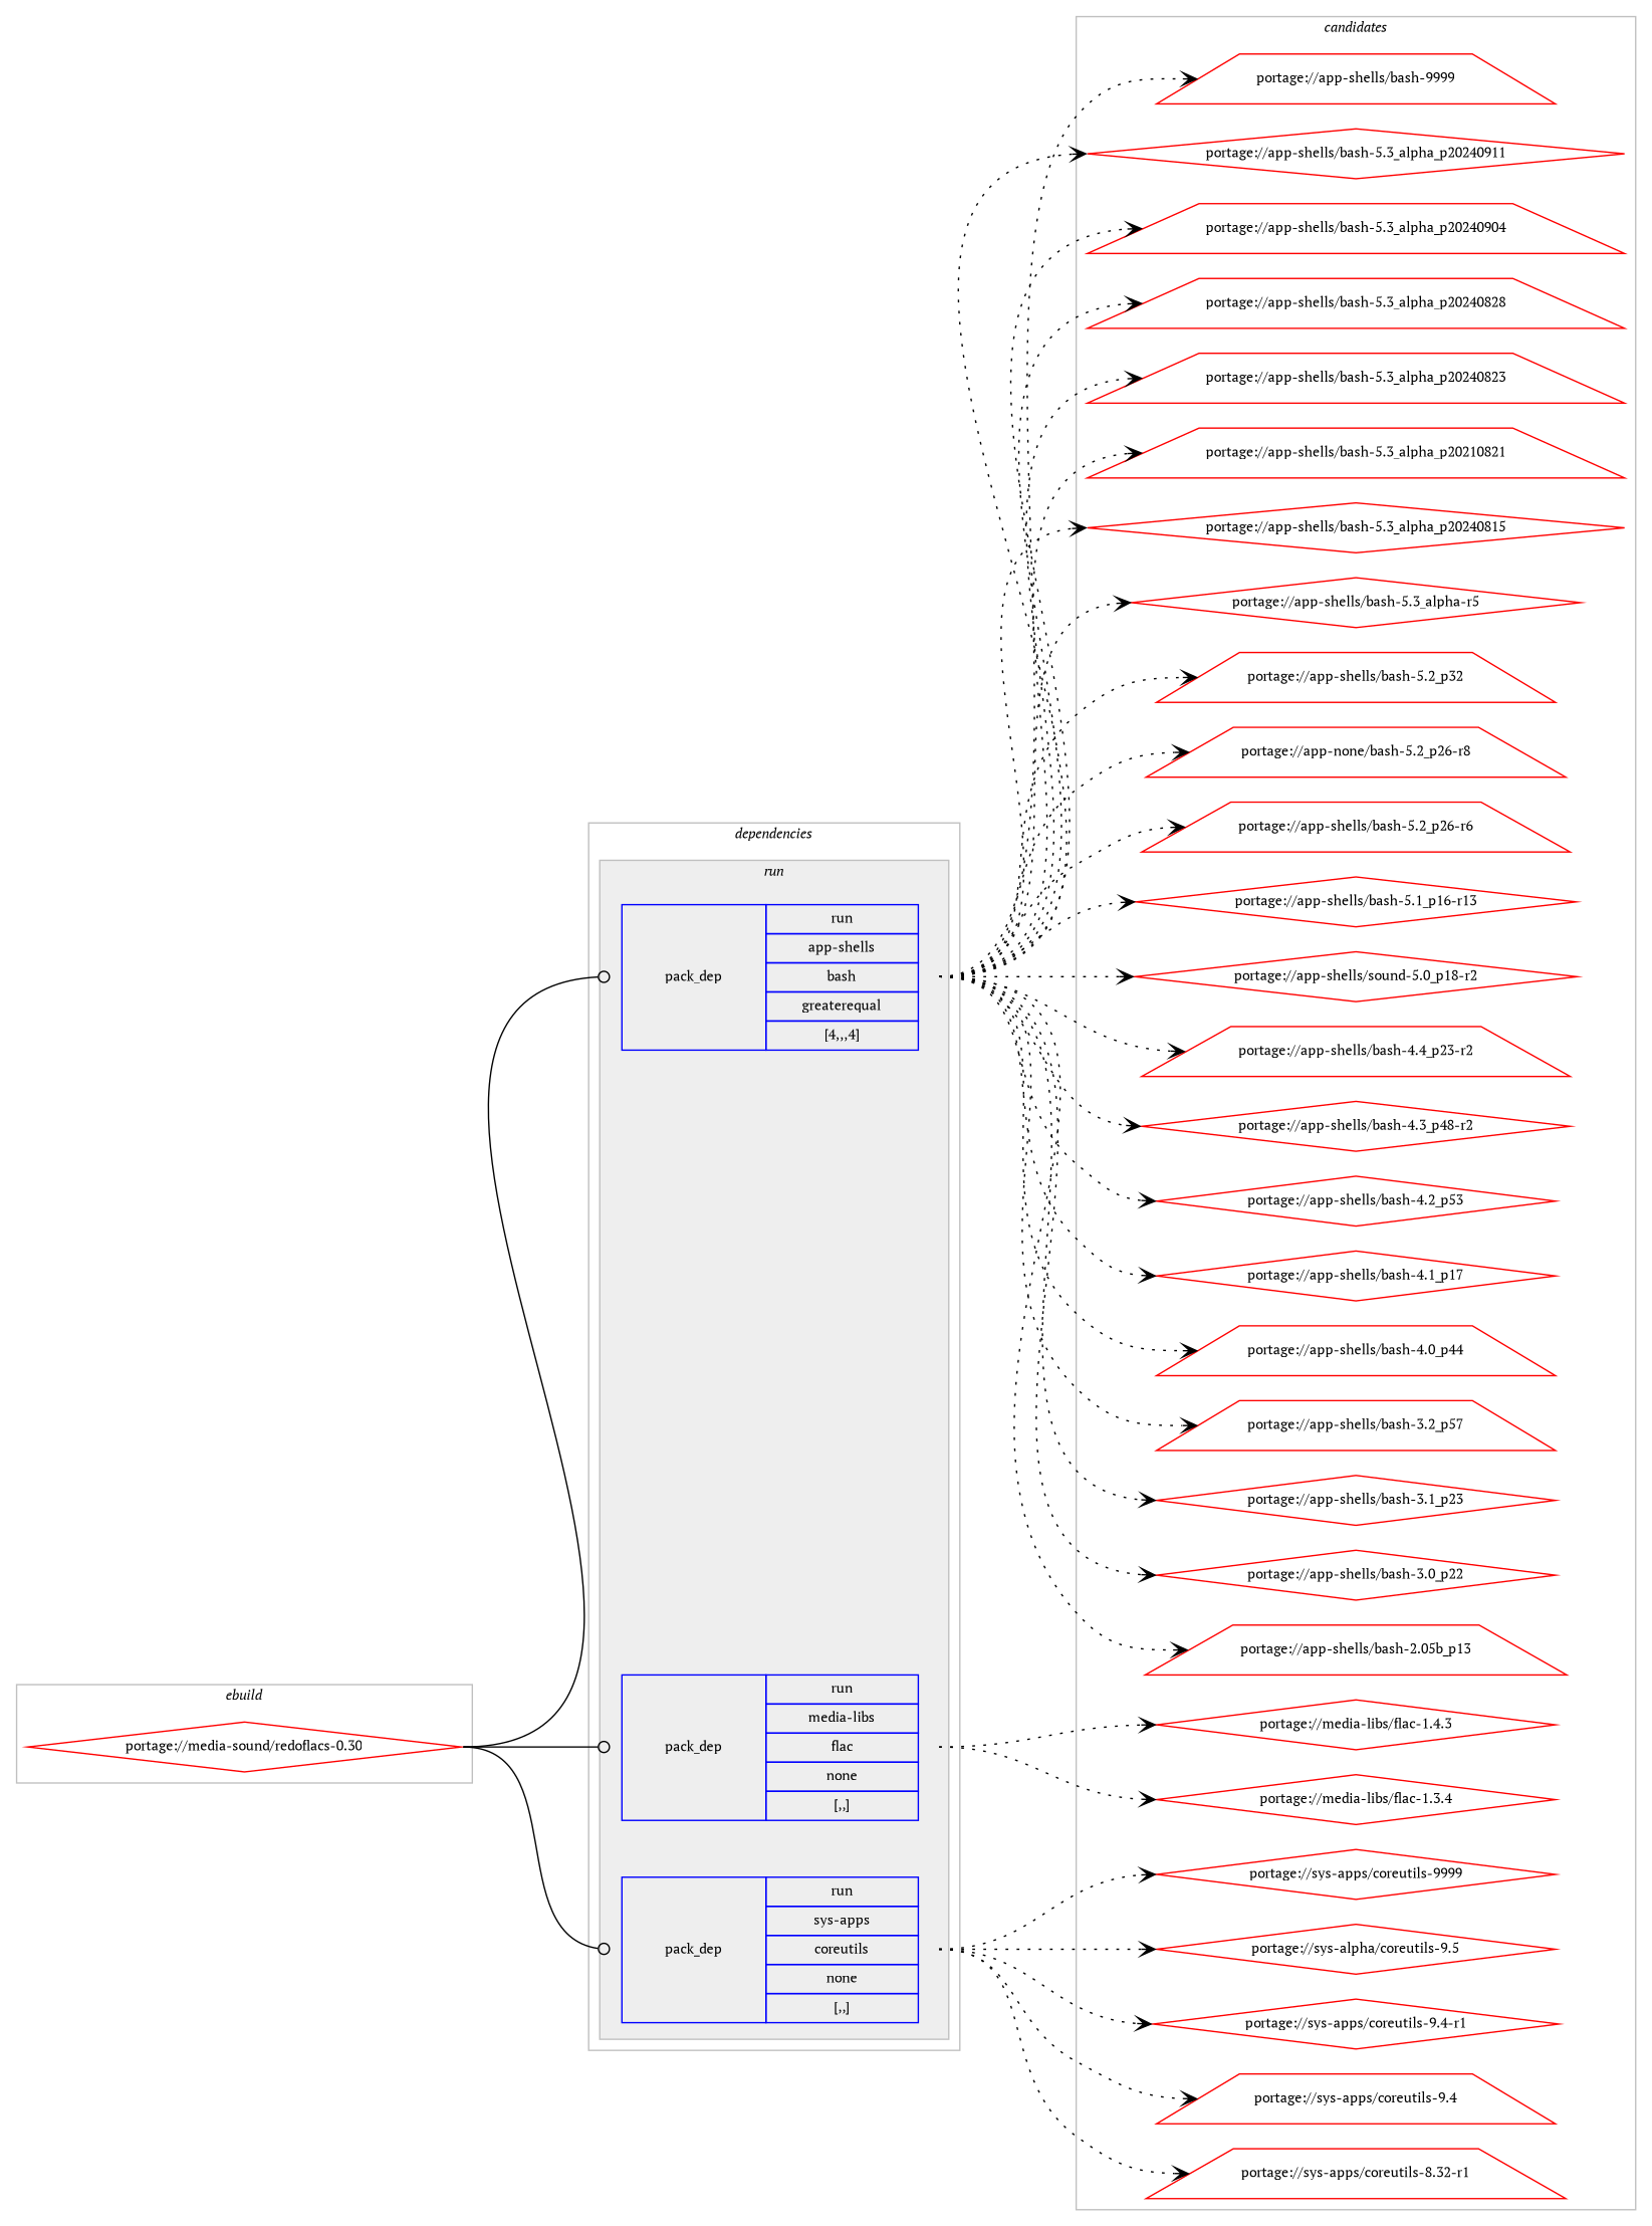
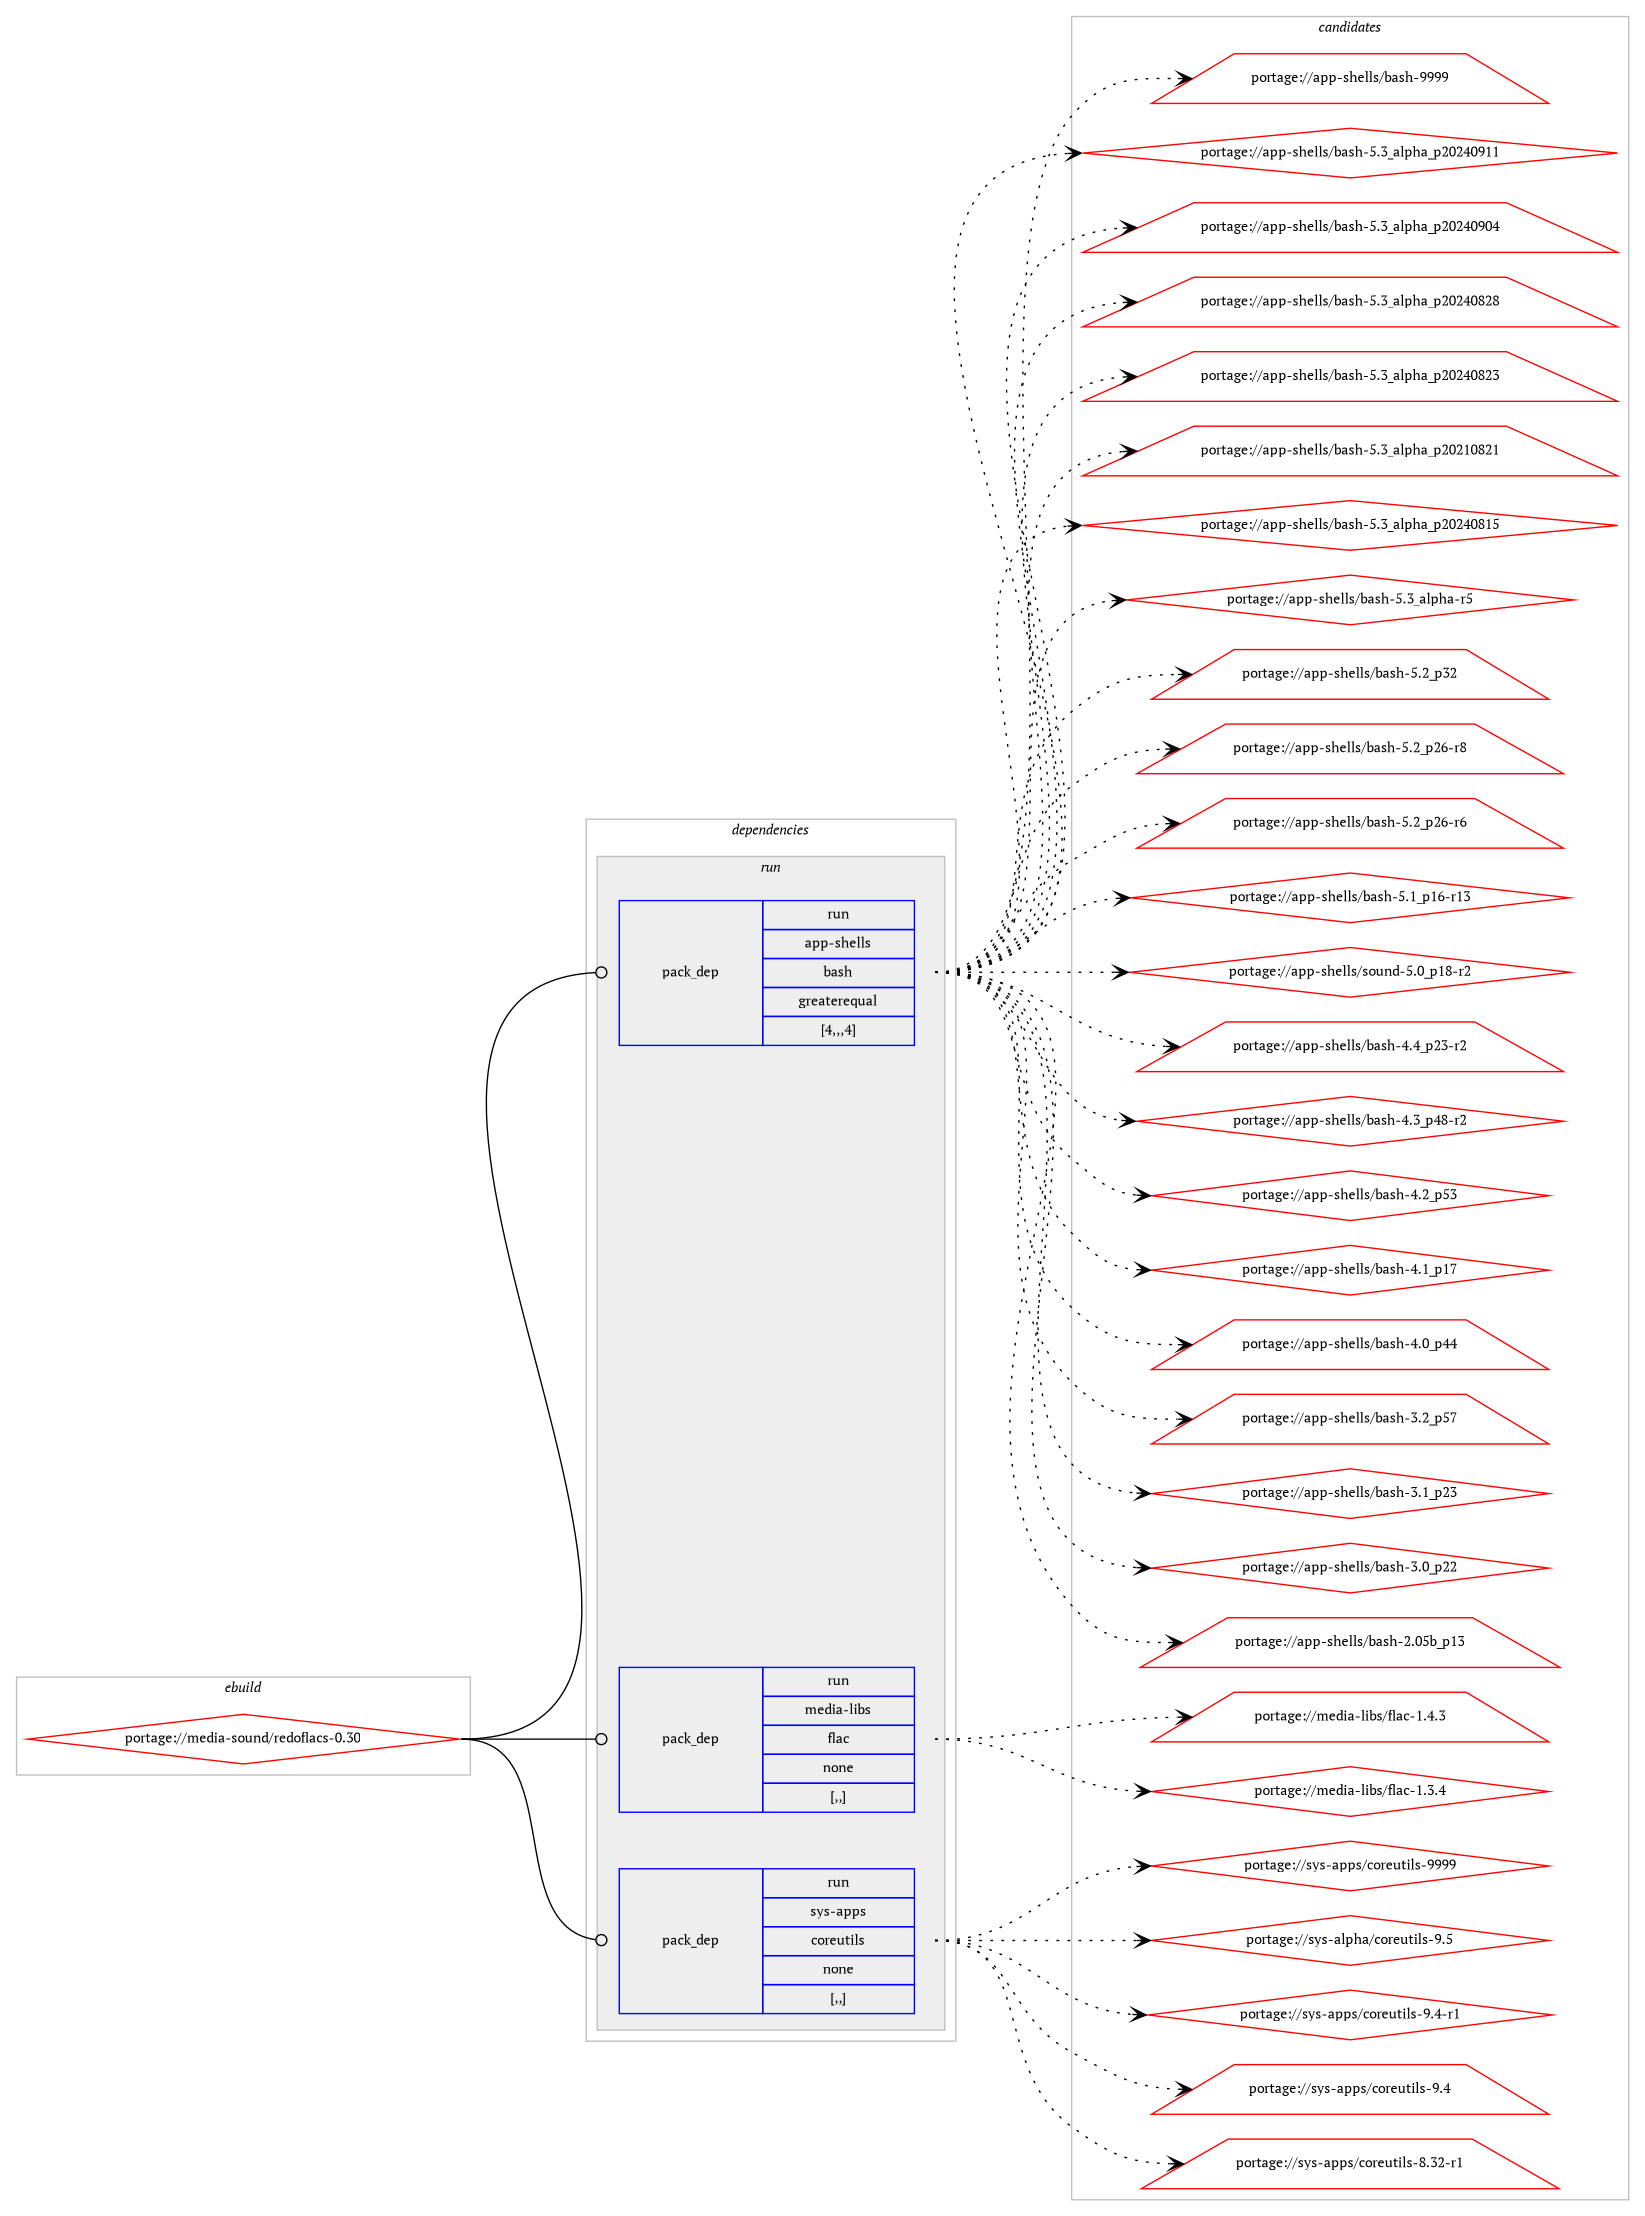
  digraph {
    compound=true
    concentrate=true
    fontname="PT Serif"
    fontsize=10
    newrank=true
    rankdir=LR
    ranksep=1.5
    node [color=red fontname="PT Serif" fontsize=10 shape=diamond]
    edge [arrowhead=vee fontname="PT Serif" headport=w style=dotted tailport=e weight=100]
    n1 [label="portage://media-sound/redoflacs-0.30" width=4]
    n2 [color=blue label=<<TABLE BORDER="0" CELLBORDER="1" CELLSPACING="0" CELLPADDING="4" WIDTH="220"><TR><TD ROWSPAN="6" CELLPADDING="30">pack_dep</TD></TR><TR><TD WIDTH="110">run</TD></TR><TR><TD>app-shells</TD></TR><TR><TD>bash</TD></TR><TR><TD>greaterequal</TD></TR><TR><TD>[4,,,4]</TD></TR></TABLE>> shape=none]
    n3 [color=blue label=<<TABLE BORDER="0" CELLBORDER="1" CELLSPACING="0" CELLPADDING="4" WIDTH="220"><TR><TD ROWSPAN="6" CELLPADDING="30">pack_dep</TD></TR><TR><TD WIDTH="110">run</TD></TR><TR><TD>media-libs</TD></TR><TR><TD>flac</TD></TR><TR><TD>none</TD></TR><TR><TD>[,,]</TD></TR></TABLE>> shape=none]
    n4 [color=blue label=<<TABLE BORDER="0" CELLBORDER="1" CELLSPACING="0" CELLPADDING="4" WIDTH="220"><TR><TD ROWSPAN="6" CELLPADDING="30">pack_dep</TD></TR><TR><TD WIDTH="110">run</TD></TR><TR><TD>sys-apps</TD></TR><TR><TD>coreutils</TD></TR><TR><TD>none</TD></TR><TR><TD>[,,]</TD></TR></TABLE>> shape=none]
    n5 [label="portage://app-shells/bash-9999" shape=trapezium width=4]
    n6 [label="portage://app-shells/bash-5.3_alpha_p20240911" width=4]
    n7 [label="portage://app-shells/bash-5.3_alpha_p20240904" shape=trapezium width=4]
    n8 [label="portage://app-shells/bash-5.3_alpha_p20240828" shape=trapezium width=4]
    n9 [label="portage://app-shells/bash-5.3_alpha_p20240823" shape=trapezium width=4]
    n10 [label="portage://app-shells/bash-5.3_alpha_p20210821" shape=trapezium width=4]
    n11 [label="portage://app-shells/bash-5.3_alpha_p20240815" width=4]
    n12 [label="portage://app-shells/bash-5.3_alpha-r5" width=4]
    n13 [label="portage://app-shells/bash-5.2_p32" shape=trapezium width=4]
-   n14 [label="portage://app-none/bash-5.2_p26-r8" shape=trapezium width=4]
+   n14 [label="portage://app-shells/bash-5.2_p26-r8" shape=trapezium width=4]
    n15 [label="portage://app-shells/bash-5.2_p26-r6" shape=trapezium width=4]
    n16 [label="portage://app-shells/bash-5.1_p16-r13" width=4]
    n17 [label="portage://app-shells/sound-5.0_p18-r2" width=4]
    n18 [label="portage://app-shells/bash-4.4_p23-r2" shape=trapezium width=4]
    n19 [label="portage://app-shells/bash-4.3_p48-r2" width=4]
    n20 [label="portage://app-shells/bash-4.2_p53" width=4]
    n21 [label="portage://app-shells/bash-4.1_p17" width=4]
    n22 [label="portage://app-shells/bash-4.0_p44" shape=trapezium width=4]
    n23 [label="portage://app-shells/bash-3.2_p57" shape=trapezium width=4]
    n24 [label="portage://app-shells/bash-3.1_p23" width=4]
    n25 [label="portage://app-shells/bash-3.0_p22" width=4]
    n26 [label="portage://app-shells/bash-2.05b_p13" shape=trapezium width=4]
-   n27 [label="portage://media-libs/flac-1.4.3" width=4]
+   n27 [label="portage://media-libs/flac-1.4.3" shape=trapezium width=4]
    n28 [label="portage://media-libs/flac-1.3.4" width=4]
    n29 [label="portage://sys-apps/coreutils-9999" width=4]
    n30 [label="portage://sys-alpha/coreutils-9.5" width=4]
    n31 [label="portage://sys-apps/coreutils-9.4-r1" width=4]
    n32 [label="portage://sys-apps/coreutils-9.4" shape=trapezium width=4]
    n33 [label="portage://sys-apps/coreutils-8.32-r1" shape=trapezium width=4]
    subgraph cluster_1 {
      color=gray
      label=<<i>ebuild</i>>
      n1
    }
    subgraph cluster_2 {
      color=gray
      label=<<i>dependencies</i>>
      subgraph cluster_3 {
        color=gray
        fillcolor="#eeeeee"
        label=<<i>compile</i>>
        style=filled
      }
      subgraph cluster_4 {
        color=gray
        fillcolor="#eeeeee"
        label=<<i>compile and run</i>>
        style=filled
      }
      subgraph cluster_5 {
        color=gray
        fillcolor="#eeeeee"
        label=<<i>run</i>>
        style=filled
        subgraph sub_6 {
          color=gray
          fillcolor="#eeeeee"
          label=<<i>run</i>>
          style=filled
          n2
        }
        subgraph sub_7 {
          color=gray
          fillcolor="#eeeeee"
          label=<<i>run</i>>
          style=filled
          n3
        }
        subgraph sub_8 {
          color=gray
          fillcolor="#eeeeee"
          label=<<i>run</i>>
          style=filled
          n4
        }
      }
    }
    subgraph cluster_9 {
      color=gray
      label=<<i>candidates</i>>
      rank=same
      subgraph sub_10 {
        color=black
        label=<<i>candidates</i>>
        nodesep=1
        rank=same
        n5
        n6
        n7
        n8
        n9
        n10
        n11
        n12
        n13
        n14
        n15
        n16
        n17
        n18
        n19
        n20
        n21
        n22
        n23
        n24
        n25
        n26
      }
      subgraph sub_11 {
        color=black
        label=<<i>candidates</i>>
        nodesep=1
        rank=same
        n27
        n28
      }
      subgraph sub_12 {
        color=black
        label=<<i>candidates</i>>
        nodesep=1
        rank=same
        n29
        n30
        n31
        n32
        n33
      }
    }
    n1 -> n2 [arrowhead=odot style=solid weight=20]
    n1 -> n3 [arrowhead=odot style=solid weight=20]
    n1 -> n4 [arrowhead=odot style=solid weight=20]
    n2 -> n5
    n2 -> n6
    n2 -> n7
    n2 -> n8
    n2 -> n9
    n2 -> n10
    n2 -> n11
    n2 -> n12
    n2 -> n13
    n2 -> n14
    n2 -> n15
    n2 -> n16
    n2 -> n17
    n2 -> n18
    n2 -> n19
    n2 -> n20
    n2 -> n21
    n2 -> n22
    n2 -> n23
    n2 -> n24
    n2 -> n25
    n2 -> n26
    n3 -> n27
    n3 -> n28
    n4 -> n29
    n4 -> n30
    n4 -> n31
    n4 -> n32
    n4 -> n33
  }
